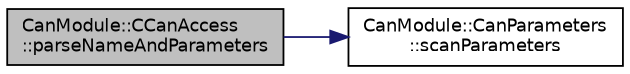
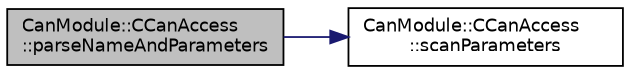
  digraph {
    rankdir=LR
    node [color=black fontname=Helvetica fontsize=10 shape=record style=filled]
    n1 [fillcolor=grey75 fontcolor=black height=0.2 label="CanModule::CCanAccess\l::parseNameAndParameters" width=0.4]
-   n2 [fillcolor=white height=0.2 label="CanModule::CanParameters\l::scanParameters" width=0.4]
+   n2 [fillcolor=white height=0.2 label="CanModule::CCanAccess\l::scanParameters" width=0.4]
    n1 -> n2 [color=midnightblue fontname=Helvetica fontsize=10 labelfontname=Helvetica labelfontsize=10 style=solid]
  }
